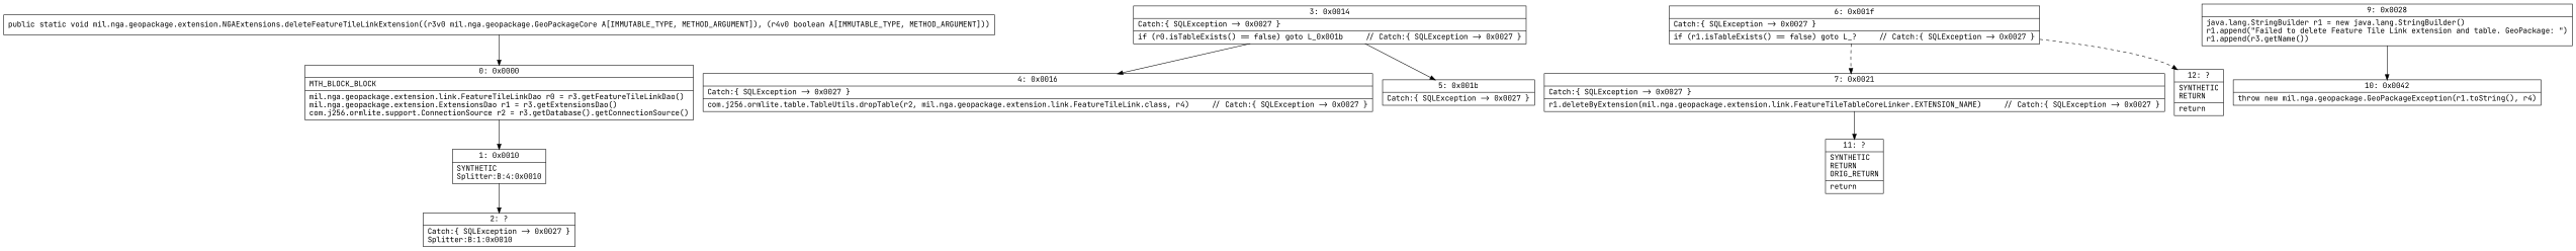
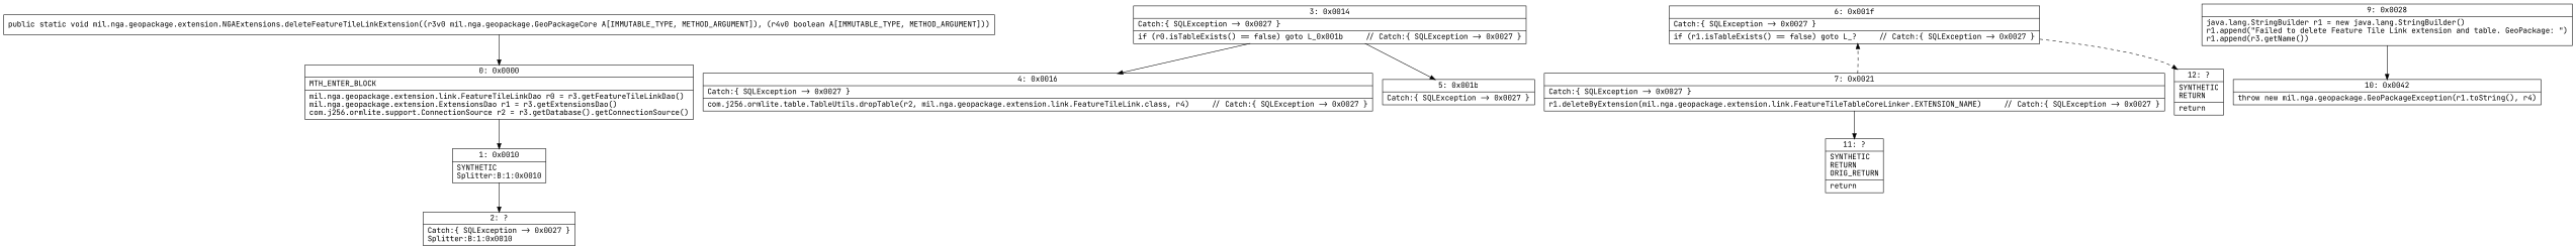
  digraph {
    fontname="JetBrains Mono"
    node [fontname="JetBrains Mono" shape=record]
    edge [fontname="JetBrains Mono"]
-   n1 [label="{0\:\ 0x0000|MTH_BLOCK_BLOCK\l|mil.nga.geopackage.extension.link.FeatureTileLinkDao r0 = r3.getFeatureTileLinkDao()\lmil.nga.geopackage.extension.ExtensionsDao r1 = r3.getExtensionsDao()\lcom.j256.ormlite.support.ConnectionSource r2 = r3.getDatabase().getConnectionSource()\l}"]
-   n2 [label="{1\:\ 0x0010|SYNTHETIC\lSplitter:B:4:0x0010\l}"]
+   n1 [label="{0\:\ 0x0000|MTH_ENTER_BLOCK\l|mil.nga.geopackage.extension.link.FeatureTileLinkDao r0 = r3.getFeatureTileLinkDao()\lmil.nga.geopackage.extension.ExtensionsDao r1 = r3.getExtensionsDao()\lcom.j256.ormlite.support.ConnectionSource r2 = r3.getDatabase().getConnectionSource()\l}"]
+   n2 [label="{1\:\ 0x0010|SYNTHETIC\lSplitter:B:1:0x0010\l}"]
    n3 [label="{2\:\ ?|Catch:\{ SQLException \-\> 0x0027 \}\lSplitter:B:1:0x0010\l}"]
    n4 [label="{3\:\ 0x0014|Catch:\{ SQLException \-\> 0x0027 \}\l|if (r0.isTableExists() == false) goto L_0x001b     \/\/ Catch:\{ SQLException \-\> 0x0027 \}\l}"]
    n5 [label="{4\:\ 0x0016|Catch:\{ SQLException \-\> 0x0027 \}\l|com.j256.ormlite.table.TableUtils.dropTable(r2, mil.nga.geopackage.extension.link.FeatureTileLink.class, r4)     \/\/ Catch:\{ SQLException \-\> 0x0027 \}\l}"]
    n6 [label="{5\:\ 0x001b|Catch:\{ SQLException \-\> 0x0027 \}\l}"]
    n7 [label="{6\:\ 0x001f|Catch:\{ SQLException \-\> 0x0027 \}\l|if (r1.isTableExists() == false) goto L_?     \/\/ Catch:\{ SQLException \-\> 0x0027 \}\l}"]
    n8 [label="{7\:\ 0x0021|Catch:\{ SQLException \-\> 0x0027 \}\l|r1.deleteByExtension(mil.nga.geopackage.extension.link.FeatureTileTableCoreLinker.EXTENSION_NAME)     \/\/ Catch:\{ SQLException \-\> 0x0027 \}\l}"]
    n9 [label="{12\:\ ?|SYNTHETIC\lRETURN\l|return\l}"]
    n10 [label="{11\:\ ?|SYNTHETIC\lRETURN\lORIG_RETURN\l|return\l}"]
    n11 [label="{9\:\ 0x0028|java.lang.StringBuilder r1 = new java.lang.StringBuilder()\lr1.append(\"Failed to delete Feature Tile Link extension and table. GeoPackage: \")\lr1.append(r3.getName())\l}"]
    n12 [label="{10\:\ 0x0042|throw new mil.nga.geopackage.GeoPackageException(r1.toString(), r4)\l}"]
    n13 [label="{public static void mil.nga.geopackage.extension.NGAExtensions.deleteFeatureTileLinkExtension((r3v0 mil.nga.geopackage.GeoPackageCore A[IMMUTABLE_TYPE, METHOD_ARGUMENT]), (r4v0 boolean A[IMMUTABLE_TYPE, METHOD_ARGUMENT])) }"]
    n1 -> n2
    n2 -> n3
    n4 -> n5 [style=solid]
    n4 -> n6
-   n7 -> n8 [style=dashed]
+   n8 -> n7 [style=dashed]
    n7 -> n9 [style=dashed]
    n8 -> n10
    n11 -> n12
    n13 -> n1
  }
